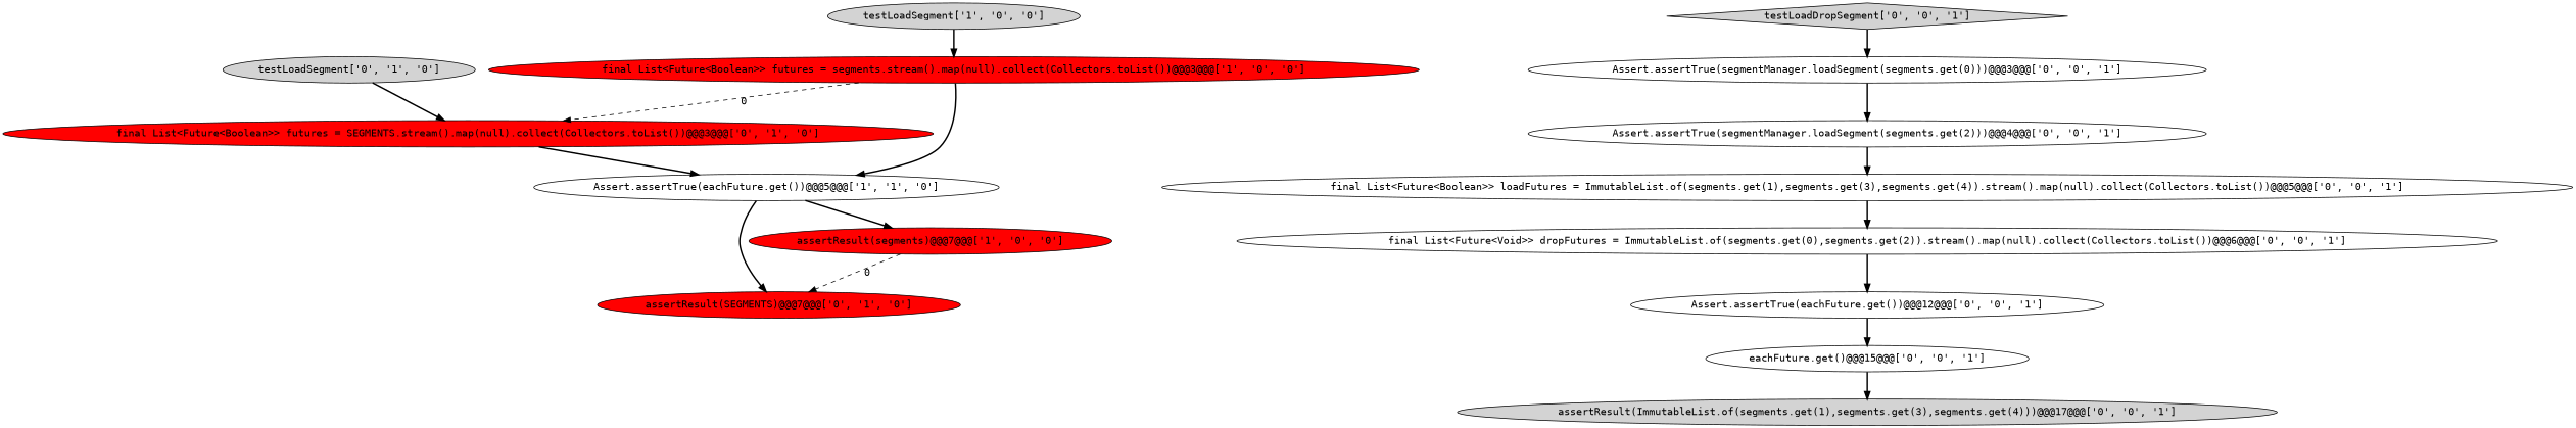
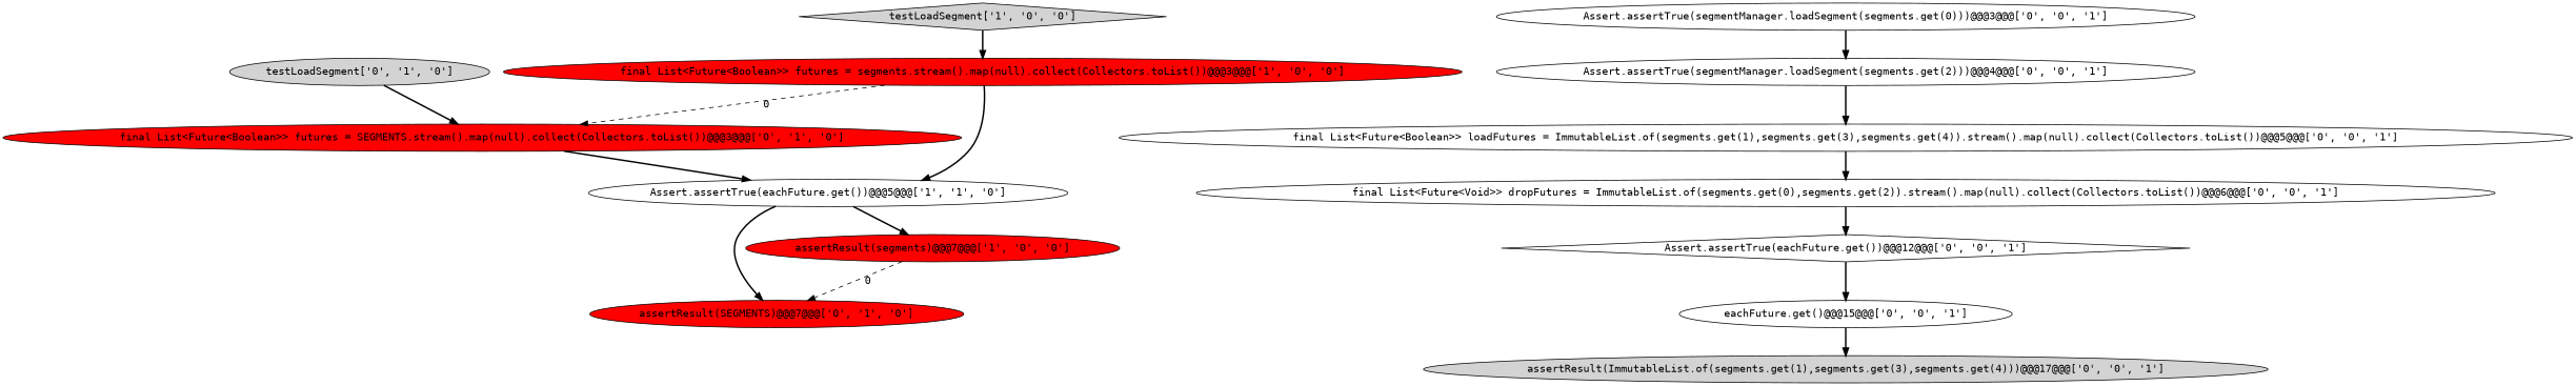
  digraph {
    fontname="DejaVu Sans Mono"
    node [fillcolor=white fontname="DejaVu Sans Mono" shape=ellipse style=filled]
    edge [fontname="DejaVu Sans Mono" style=bold]
    n1 [fillcolor=lightgray label="testLoadSegment['0', '1', '0']"]
    n2 [fillcolor=red label="final List<Future<Boolean>> futures = SEGMENTS.stream().map(null).collect(Collectors.toList())@@@3@@@['0', '1', '0']"]
    n3 [label="Assert.assertTrue(eachFuture.get())@@@5@@@['1', '1', '0']"]
    n4 [fillcolor=red label="assertResult(SEGMENTS)@@@7@@@['0', '1', '0']"]
    n5 [fillcolor=red label="assertResult(segments)@@@7@@@['1', '0', '0']"]
-   n6 [fillcolor=lightgray label="testLoadSegment['1', '0', '0']"]
+   n6 [fillcolor=lightgray label="testLoadSegment['1', '0', '0']" shape=diamond]
    n7 [fillcolor=red label="final List<Future<Boolean>> futures = segments.stream().map(null).collect(Collectors.toList())@@@3@@@['1', '0', '0']"]
    n8 [label="final List<Future<Void>> dropFutures = ImmutableList.of(segments.get(0),segments.get(2)).stream().map(null).collect(Collectors.toList())@@@6@@@['0', '0', '1']"]
-   n9 [label="Assert.assertTrue(eachFuture.get())@@@12@@@['0', '0', '1']"]
+   n9 [label="Assert.assertTrue(eachFuture.get())@@@12@@@['0', '0', '1']" shape=diamond]
    n10 [label="eachFuture.get()@@@15@@@['0', '0', '1']"]
    n11 [label="final List<Future<Boolean>> loadFutures = ImmutableList.of(segments.get(1),segments.get(3),segments.get(4)).stream().map(null).collect(Collectors.toList())@@@5@@@['0', '0', '1']"]
    n12 [fillcolor=lightgray label="assertResult(ImmutableList.of(segments.get(1),segments.get(3),segments.get(4)))@@@17@@@['0', '0', '1']"]
    n13 [label="Assert.assertTrue(segmentManager.loadSegment(segments.get(0)))@@@3@@@['0', '0', '1']"]
    n14 [label="Assert.assertTrue(segmentManager.loadSegment(segments.get(2)))@@@4@@@['0', '0', '1']"]
-   n15 [fillcolor=lightgray label="testLoadDropSegment['0', '0', '1']" shape=diamond]
    n1 -> n2
    n2 -> n3
    n3 -> n4
    n3 -> n5
    n5 -> n4 [label=0 style=dashed]
    n6 -> n7
    n7 -> n2 [label=0 style=dashed]
    n7 -> n3
    n8 -> n9
    n9 -> n10
    n10 -> n12
    n11 -> n8
    n13 -> n14
    n14 -> n11
-   n15 -> n13
  }
